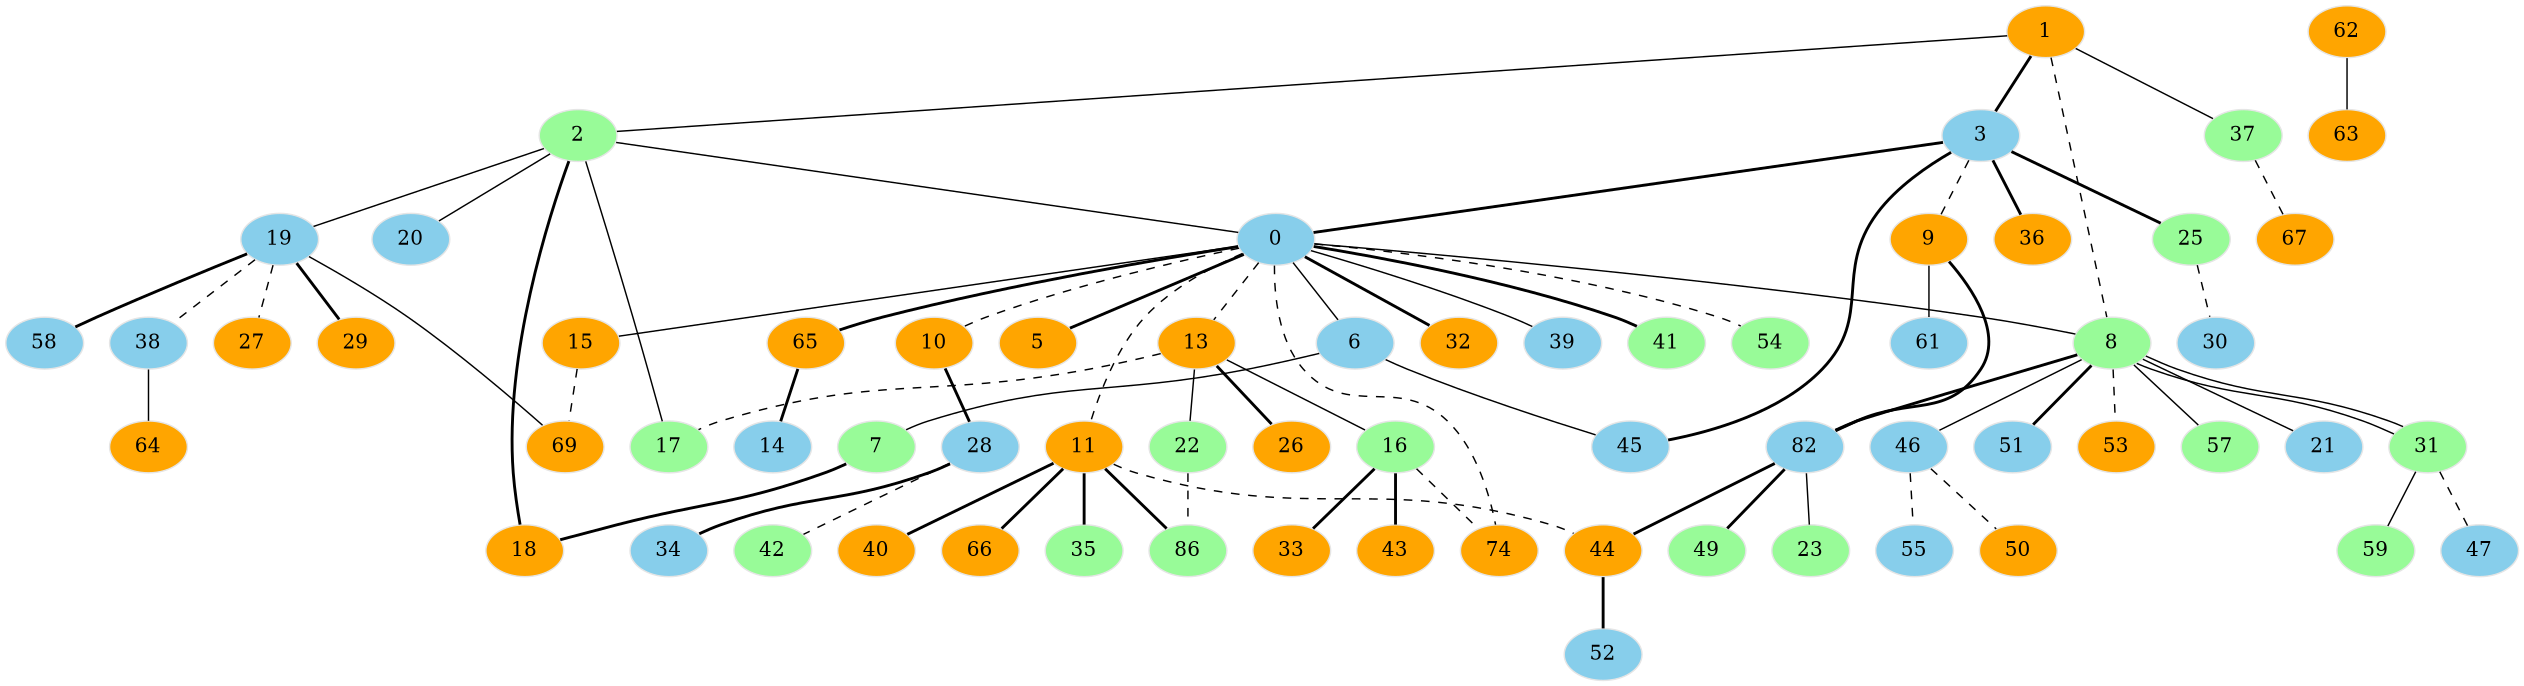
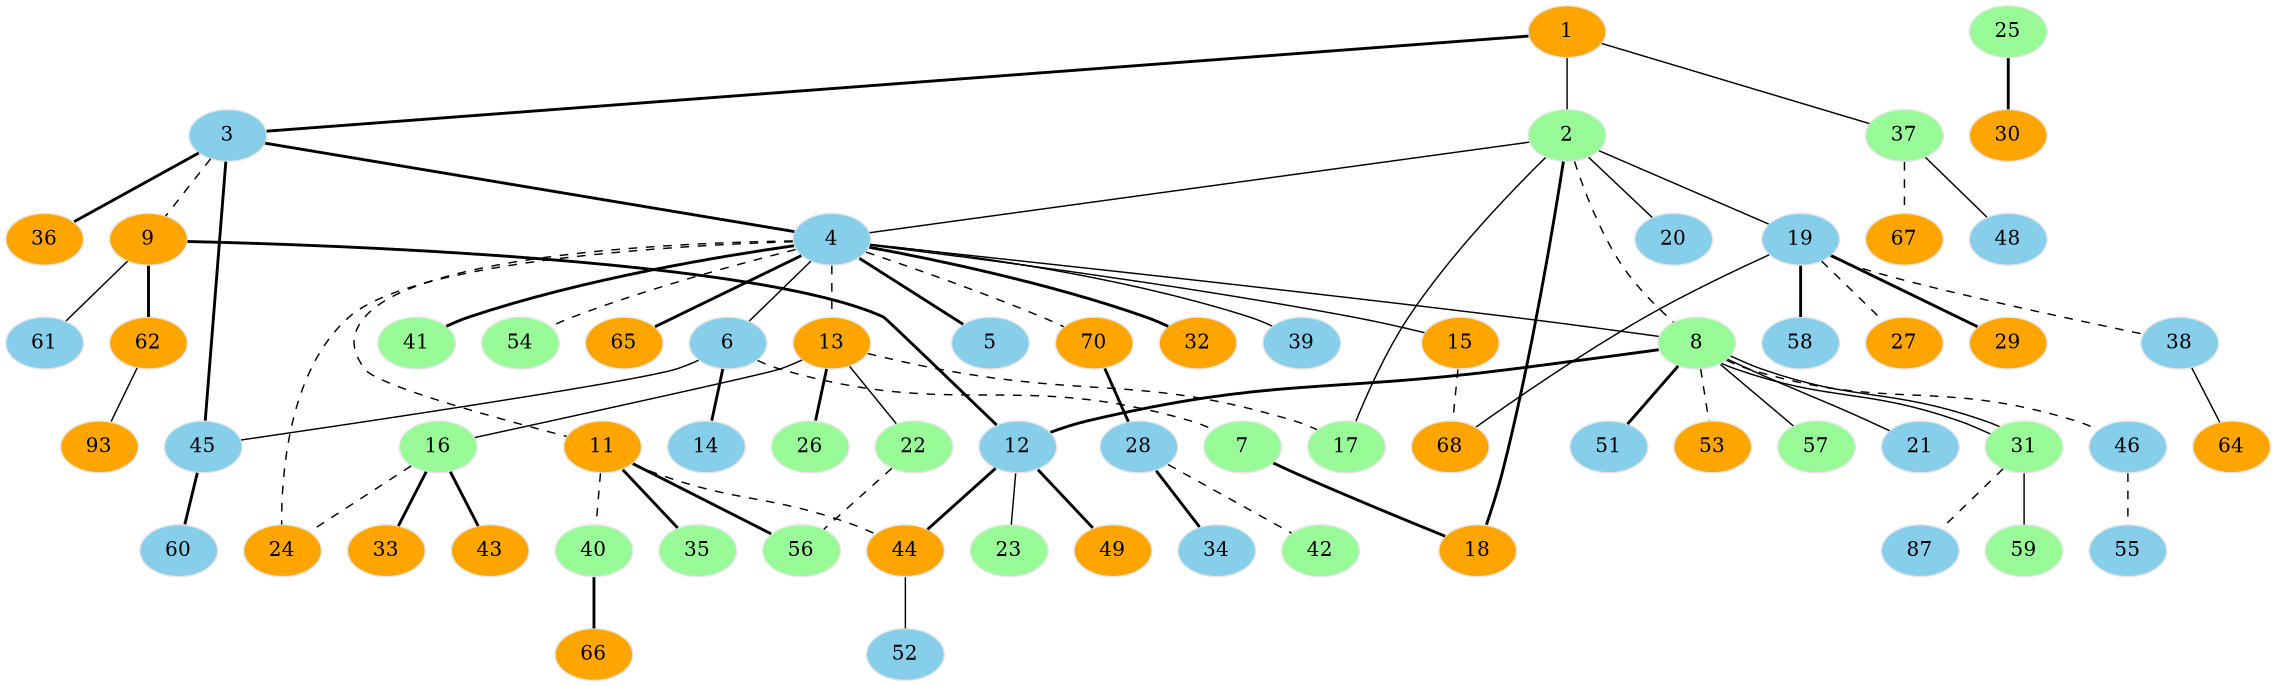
  graph {
    node [color=gray90 fillcolor=orange style=filled]
    edge [style=bold]
    1
    2 [fillcolor=palegreen]
    3 [fillcolor=skyblue]
    37 [fillcolor=palegreen]
-   4 [fillcolor=skyblue label=0]
+   4 [fillcolor=skyblue]
    8 [fillcolor=palegreen]
    17 [fillcolor=palegreen]
    18
    19 [fillcolor=skyblue]
    20 [fillcolor=skyblue]
    9
    25 [fillcolor=palegreen]
    36
    45 [fillcolor=skyblue]
+   48 [fillcolor=skyblue]
    67
-   5
+   5 [fillcolor=skyblue]
    6 [fillcolor=skyblue]
-   10
+   10 [label=70]
    11
    13
    15
-   24 [label=74]
+   24
    32
    39 [fillcolor=skyblue]
    41 [fillcolor=palegreen]
    54 [fillcolor=palegreen]
    65
-   12 [fillcolor=skyblue label=82]
+   12 [fillcolor=skyblue]
    21 [fillcolor=skyblue]
    31 [fillcolor=palegreen]
    46 [fillcolor=skyblue]
    51 [fillcolor=skyblue]
    53
    57 [fillcolor=palegreen]
-   68 [label=69]
+   68
    27
    29
    38 [fillcolor=skyblue]
    58 [fillcolor=skyblue]
    61 [fillcolor=skyblue]
    62
-   30 [fillcolor=skyblue]
+   30
+   60 [fillcolor=skyblue]
    7 [fillcolor=palegreen]
    14 [fillcolor=skyblue]
    28 [fillcolor=skyblue]
    35 [fillcolor=palegreen]
-   40
+   40 [fillcolor=palegreen]
    44
-   56 [fillcolor=palegreen label=86]
+   56 [fillcolor=palegreen]
    66
    16 [fillcolor=palegreen]
    22 [fillcolor=palegreen]
-   26
+   26 [fillcolor=palegreen]
    23 [fillcolor=palegreen]
-   49 [fillcolor=palegreen]
-   47 [fillcolor=skyblue]
+   49
+   47 [fillcolor=skyblue label=87]
    59 [fillcolor=palegreen]
-   50
    55 [fillcolor=skyblue]
-   63
+   63 [label=93]
    34 [fillcolor=skyblue]
    42 [fillcolor=palegreen]
    52 [fillcolor=skyblue]
    33
    43
    64
    1 -- 2 [style=solid]
    1 -- 3
    1 -- 37 [style=solid]
    2 -- 4 [style=solid]
-   1 -- 8 [style=dashed]
+   2 -- 8 [style=dashed]
    2 -- 17 [style=solid]
    2 -- 18
    2 -- 19 [style=solid]
    2 -- 20 [style=solid]
    3 -- 4
    3 -- 9 [style=dashed]
-   3 -- 25
    3 -- 36
    3 -- 45
+   37 -- 48 [style=solid]
    37 -- 67 [style=dashed]
    4 -- 8 [style=solid]
    4 -- 5
    4 -- 6 [style=solid]
    4 -- 10 [style=dashed]
    4 -- 11 [style=dashed]
    4 -- 13 [style=dashed]
    4 -- 15 [style=solid]
    4 -- 24 [style=dashed]
    4 -- 32
    4 -- 39 [style=solid]
    4 -- 41
    4 -- 54 [style=dashed]
    4 -- 65
    8 -- 12
    8 -- 21 [style=solid]
    8 -- 31 [style=solid]
    8 -- 31 [style=solid]
-   8 -- 46 [style=solid]
+   8 -- 46 [style=dashed]
    8 -- 51
    8 -- 53 [style=dashed]
    8 -- 57 [style=solid]
    19 -- 68 [style=solid]
    19 -- 27 [style=dashed]
    19 -- 29
    19 -- 38 [style=dashed]
    19 -- 58
    9 -- 12
    9 -- 61 [style=solid]
-   25 -- 30 [style=dashed]
+   9 -- 62
+   25 -- 30
+   45 -- 60
    6 -- 45 [style=solid]
-   6 -- 7 [style=solid]
-   65 -- 14
+   6 -- 7 [style=dashed]
+   6 -- 14
    10 -- 28
    11 -- 35
-   11 -- 40
+   11 -- 40 [style=dashed]
    11 -- 44 [style=dashed]
    11 -- 56
-   11 -- 66
+   40 -- 66
    13 -- 17 [style=dashed]
    13 -- 16 [style=solid]
    13 -- 22 [style=solid]
    13 -- 26
    15 -- 68 [style=dashed]
    12 -- 44
    12 -- 23 [style=solid]
    12 -- 49
    31 -- 47 [style=dashed]
    31 -- 59 [style=solid]
-   46 -- 50 [style=dashed]
    46 -- 55 [style=dashed]
    38 -- 64 [style=solid]
    62 -- 63 [style=solid]
    7 -- 18
    28 -- 34
    28 -- 42 [style=dashed]
-   44 -- 52
+   44 -- 52 [style=solid]
    16 -- 24 [style=dashed]
    16 -- 33
    16 -- 43
    22 -- 56 [style=dashed]
  }
